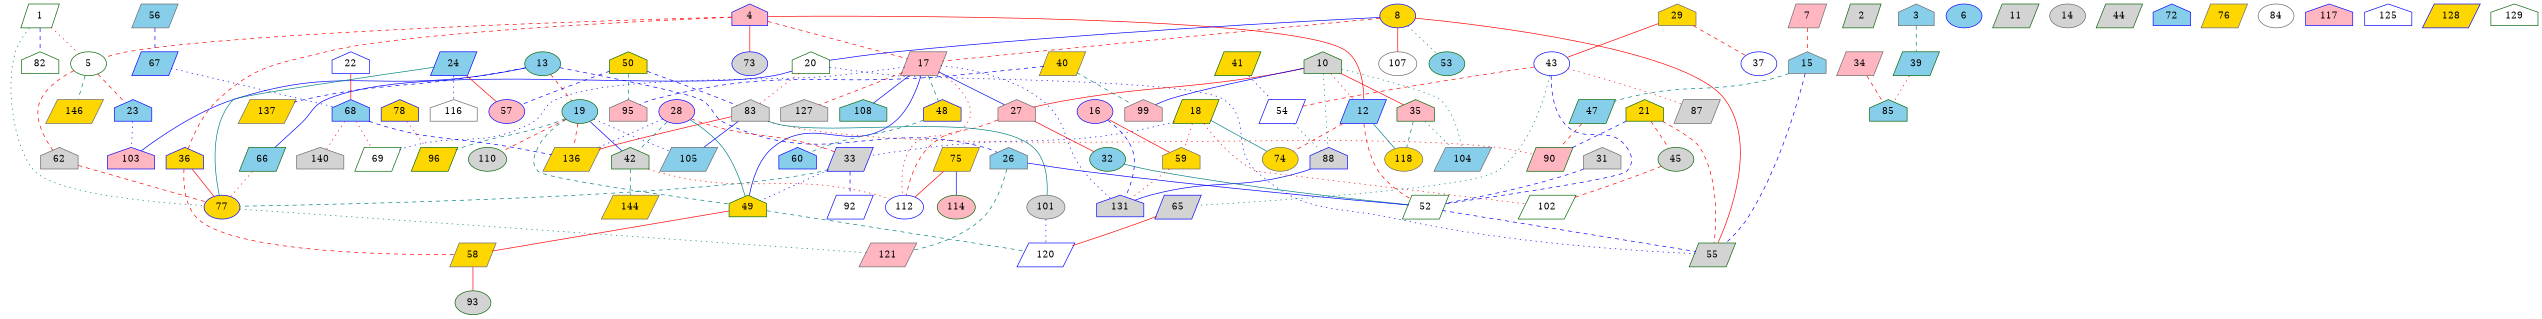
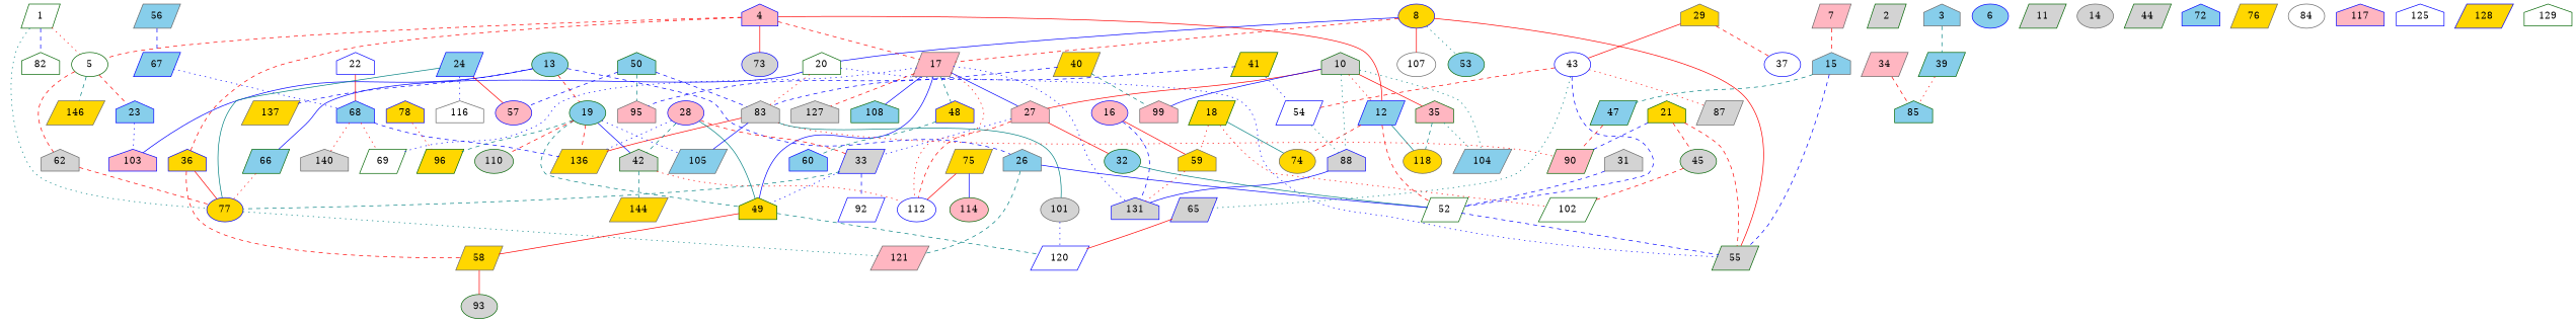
  graph {
    node [color=gray40 fillcolor=gold shape=parallelogram style=filled]
    edge [color=red style=dashed]
    1 [color=darkgreen fillcolor=white super="+46"]
    5 [color=darkgreen fillcolor=white shape=ellipse super="+98"]
    77 [color=blue shape=ellipse super="+80"]
    82 [color=darkgreen fillcolor=white shape=house]
    23 [color=blue fillcolor=skyblue shape=house]
    62 [fillcolor=lightgrey shape=house]
    146
    121 [fillcolor=lightpink]
    2 [color=darkgreen fillcolor=lightgrey]
    39 [color=darkgreen fillcolor=skyblue super="+63"]
    85 [color=darkgreen fillcolor=skyblue shape=house]
    3 [fillcolor=skyblue shape=house]
    4 [color=blue fillcolor=lightpink shape=house super="+9"]
    12 [color=blue fillcolor=skyblue super="+119"]
    17 [fillcolor=lightpink super="+145"]
    36 [color=blue shape=house super="+123"]
    73 [color=blue fillcolor=lightgrey shape=ellipse]
    52 [color=darkgreen fillcolor=white super="+91"]
    74 [shape=ellipse]
    118 [shape=ellipse]
    27 [fillcolor=lightpink shape=house super="+30"]
    131 [color=blue fillcolor=lightgrey shape=house]
    48 [color=blue shape=house super="+126"]
    49 [color=darkgreen shape=house super="+122"]
    69 [color=darkgreen fillcolor=white super="+138"]
    108 [color=darkgreen fillcolor=skyblue shape=house]
    112 [color=blue fillcolor=white shape=ellipse]
    127 [fillcolor=lightgrey shape=house]
    58 [super="+79"]
    103 [color=blue fillcolor=lightpink shape=house super="+106"]
    6 [color=blue fillcolor=skyblue shape=ellipse]
    15 [fillcolor=skyblue shape=house super="+61"]
    55 [color=darkgreen fillcolor=lightgrey super="+81"]
    47 [color=darkgreen fillcolor=skyblue super="+94"]
    7 [fillcolor=lightpink]
    8 [color=blue shape=ellipse super="+70"]
    20 [color=darkgreen fillcolor=white shape=house]
    53 [color=darkgreen fillcolor=skyblue shape=ellipse]
    107 [fillcolor=white shape=ellipse]
    66 [color=darkgreen fillcolor=skyblue super="+130"]
    83 [fillcolor=lightgrey shape=house super="+86"]
    10 [color=darkgreen fillcolor=lightgrey shape=house super="+89"]
    35 [color=darkgreen fillcolor=lightpink shape=house]
    88 [color=blue fillcolor=lightgrey shape=house]
    99 [fillcolor=lightpink shape=house]
    104 [fillcolor=skyblue super="+132"]
    32 [color=darkgreen fillcolor=skyblue shape=ellipse]
    11 [color=darkgreen fillcolor=lightgrey]
    13 [color=darkgreen fillcolor=skyblue shape=ellipse super="+64"]
    19 [color=darkgreen fillcolor=skyblue shape=ellipse super="+124"]
    26 [fillcolor=skyblue shape=house]
    137
    42 [color=darkgreen fillcolor=lightgrey shape=house super="+51"]
    96 [color=darkgreen super="+111"]
    105 [fillcolor=skyblue]
    110 [color=darkgreen fillcolor=lightgrey shape=ellipse]
    136
    14 [fillcolor=lightgrey shape=ellipse]
    90 [color=darkgreen fillcolor=lightpink super="+141"]
    16 [color=blue fillcolor=lightpink shape=ellipse super="+133"]
    59 [shape=house super="+113"]
    60 [color=blue fillcolor=skyblue shape=house]
    120 [color=blue fillcolor=white]
    18 [color=darkgreen super="+25"]
    33 [color=blue fillcolor=lightgrey]
    102 [color=darkgreen fillcolor=white]
    92 [color=blue fillcolor=white]
    144
    101 [fillcolor=lightgrey shape=ellipse]
    45 [color=darkgreen fillcolor=lightgrey shape=ellipse super="+139"]
    21 [color=darkgreen shape=house]
    68 [color=blue fillcolor=skyblue shape=house super="+100"]
    140 [fillcolor=lightgrey shape=house]
    22 [color=blue fillcolor=white shape=house]
    24 [color=blue fillcolor=skyblue super="+134"]
    57 [color=blue fillcolor=lightpink shape=ellipse]
    116 [fillcolor=white shape=house]
    28 [color=blue fillcolor=lightpink shape=ellipse super="+71"]
    29 [shape=house super="+38"]
    37 [color=blue fillcolor=white shape=ellipse]
    43 [color=blue fillcolor=white shape=ellipse super="+143"]
    54 [color=blue fillcolor=white super="+142"]
    65 [color=blue fillcolor=lightgrey]
    87 [fillcolor=lightgrey]
    31 [fillcolor=lightgrey shape=house]
    34 [fillcolor=lightpink super="+97"]
    93 [color=darkgreen fillcolor=lightgrey shape=ellipse]
    40 [super="+115"]
    95 [fillcolor=lightpink shape=house]
    41 [color=darkgreen super="+135"]
    44 [color=darkgreen fillcolor=lightgrey]
-   50 [color=darkgreen shape=house super="+147"]
+   50 [color=darkgreen fillcolor=skyblue shape=house super="+147"]
    56 [fillcolor=skyblue]
    67 [color=blue fillcolor=skyblue]
    72 [color=blue fillcolor=skyblue shape=house]
    75 [super="+109"]
    114 [color=darkgreen fillcolor=lightpink shape=ellipse]
    76
    78 [color=blue shape=house]
    84 [fillcolor=white shape=ellipse]
    117 [color=blue fillcolor=lightpink shape=house]
    125 [color=blue fillcolor=white shape=house]
    128 [color=blue]
    129 [color=darkgreen fillcolor=white shape=house]
    1 -- 5 [style=dotted]
    1 -- 77 [color=teal style=dotted]
    1 -- 82 [color=blue]
    5 -- 23
    5 -- 62
    5 -- 146 [color=teal]
    77 -- 121 [color=teal style=dotted]
    23 -- 103 [color=blue style=dotted]
    62 -- 77
    39 -- 85 [style=dotted]
    3 -- 39 [color=teal]
    4 -- 5
    4 -- 12 [style=solid]
    4 -- 17
    4 -- 36
    4 -- 73 [style=solid]
    12 -- 52
    12 -- 74
    12 -- 118 [color=teal style=solid]
    17 -- 27 [color=blue style=solid]
    17 -- 131 [color=blue style=dotted]
    17 -- 48 [color=teal]
    17 -- 49 [color=blue style=solid]
    17 -- 69 [color=blue style=dotted]
    17 -- 108 [color=blue style=solid]
    17 -- 112 [style=dotted]
    17 -- 127
    36 -- 77 [style=solid]
    36 -- 58
    52 -- 55 [color=blue]
    27 -- 112
    27 -- 32 [style=solid]
    48 -- 60 [color=teal]
    49 -- 58 [style=solid]
    49 -- 120 [color=teal]
    58 -- 93 [style=solid]
    15 -- 55 [color=blue]
    15 -- 47 [color=teal]
    47 -- 90
    7 -- 15
    8 -- 17
    8 -- 55 [style=solid]
    8 -- 20 [color=blue style=solid]
    8 -- 53 [color=teal style=dotted]
    8 -- 107 [style=solid]
    20 -- 55 [color=blue style=dotted]
    20 -- 66 [color=blue style=solid]
    20 -- 83 [style=dotted]
    66 -- 77 [style=dotted]
    83 -- 105 [color=blue style=solid]
    83 -- 136 [style=solid]
    83 -- 90 [style=dotted]
    83 -- 101 [color=teal style=solid]
    10 -- 12 [style=dotted]
    10 -- 27 [style=solid]
    10 -- 35 [style=solid]
    10 -- 88 [color=teal style=dotted]
    10 -- 99 [color=blue style=solid]
    10 -- 104 [color=teal style=dotted]
    35 -- 118 [color=teal]
    35 -- 104 [color=teal style=dotted]
    88 -- 131 [color=blue style=solid]
    32 -- 52 [color=teal style=solid]
    13 -- 103 [color=blue style=solid]
    13 -- 19
    13 -- 26 [color=blue]
    13 -- 137 [color=blue]
    19 -- 49 [color=teal]
    19 -- 42 [color=blue style=solid]
    19 -- 96 [color=teal]
    19 -- 105 [color=blue style=dotted]
    19 -- 110
    19 -- 136
    26 -- 121 [color=teal]
    26 -- 52 [color=blue style=solid]
    42 -- 112 [style=dotted]
    42 -- 144 [color=teal]
    16 -- 131 [color=blue]
    16 -- 59 [style=solid]
    59 -- 131 [style=dotted]
    18 -- 74 [color=teal style=solid]
    18 -- 59 [style=dotted]
-   18 -- 33 [color=blue style=dotted]
+   27 -- 33 [color=blue style=dotted]
    18 -- 102 [style=dotted]
    33 -- 77 [color=teal]
    33 -- 49 [color=blue style=dotted]
    33 -- 92 [color=blue]
    101 -- 120 [color=blue style=dotted]
    45 -- 102
    21 -- 55
    21 -- 90 [color=blue]
    21 -- 45
    68 -- 69 [style=dotted]
    68 -- 136 [color=blue]
    68 -- 140 [style=dotted]
    22 -- 68 [style=solid]
    24 -- 77 [color=teal style=solid]
    24 -- 57 [style=solid]
    24 -- 116 [color=blue style=dotted]
    28 -- 49 [color=teal style=solid]
    28 -- 42 [color=teal]
    28 -- 136 [color=blue style=dotted]
    28 -- 33
    29 -- 37
    29 -- 43 [style=solid]
    43 -- 52 [color=blue]
    43 -- 54
    43 -- 65 [color=teal style=dotted]
    43 -- 87 [style=dotted]
    54 -- 88 [color=teal style=dotted]
    65 -- 120 [style=solid]
    31 -- 52 [color=blue]
    34 -- 85
    40 -- 99 [color=teal]
    40 -- 95 [color=blue]
+   41 -- 83 [color=blue]
    41 -- 54 [color=blue style=dotted]
    50 -- 83 [color=blue]
    50 -- 57 [color=blue]
    50 -- 95 [color=teal]
    56 -- 67 [color=blue]
    67 -- 68 [color=blue style=dotted]
    75 -- 112 [style=solid]
    75 -- 114 [color=blue style=solid]
    78 -- 96 [style=dotted]
  }
